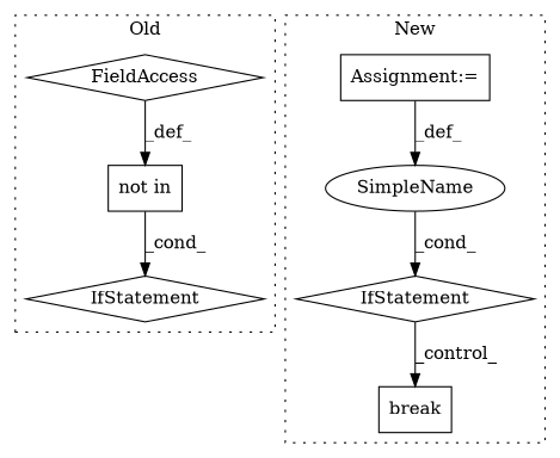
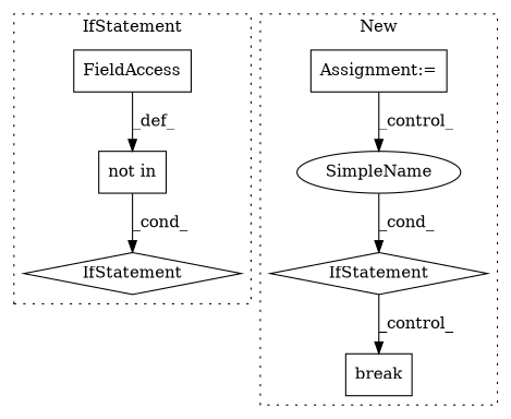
  digraph {
    node [a=25 shape=box]
    n1 [a=108 l=36 label="not in" s=4040]
    n2 [l="8,2" label=IfStatement s="4032,4076" shape=diamond]
-   n3 [a=22 l=16 label=FieldAccess s=4060 shape=diamond]
+   n3 [a=22 l=16 label=FieldAccess s=4060]
    n4 [a=10 l=6 label=break s=5620]
    n5 [a=7 l=3 label="Assignment:=" s=3622]
    n6 [l="4,2" label=IfStatement s="5501,5553" shape=diamond]
    n7 [a=42 label=SimpleName shape=ellipse]
    subgraph cluster_1 {
-     label=Old
+     label=IfStatement
      style=dotted
      n1
      n2
      n3
    }
    subgraph cluster_2 {
      label=New
      style=dotted
      n4
      n5
      n6
      n7
    }
    n1 -> n2 [label=_cond_]
    n3 -> n1 [label=_def_]
-   n5 -> n7 [label=_def_]
+   n5 -> n7 [label=_control_]
    n6 -> n4 [label=_control_]
    n7 -> n6 [label=_cond_]
  }
